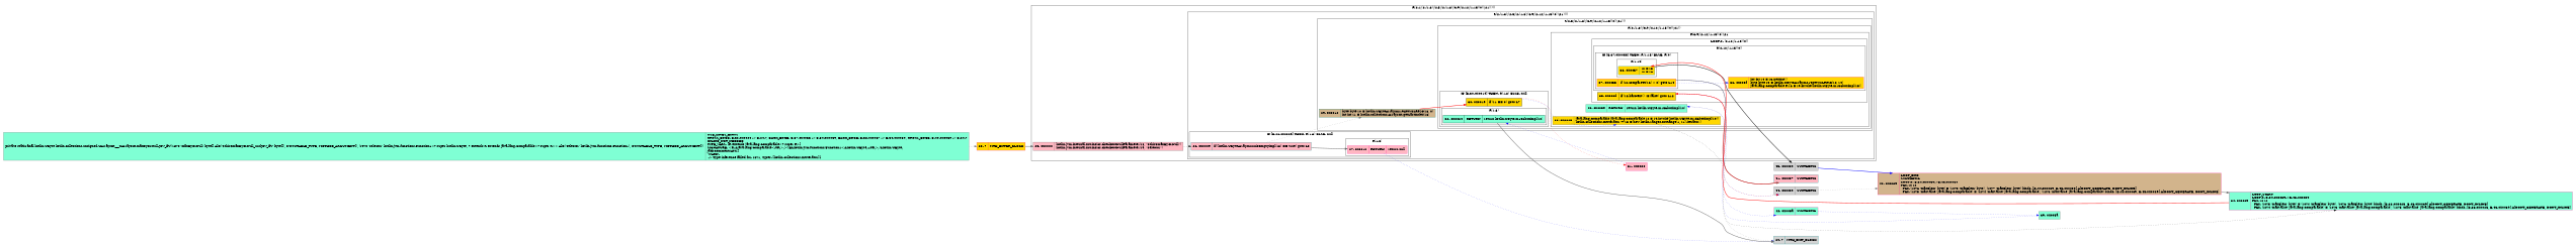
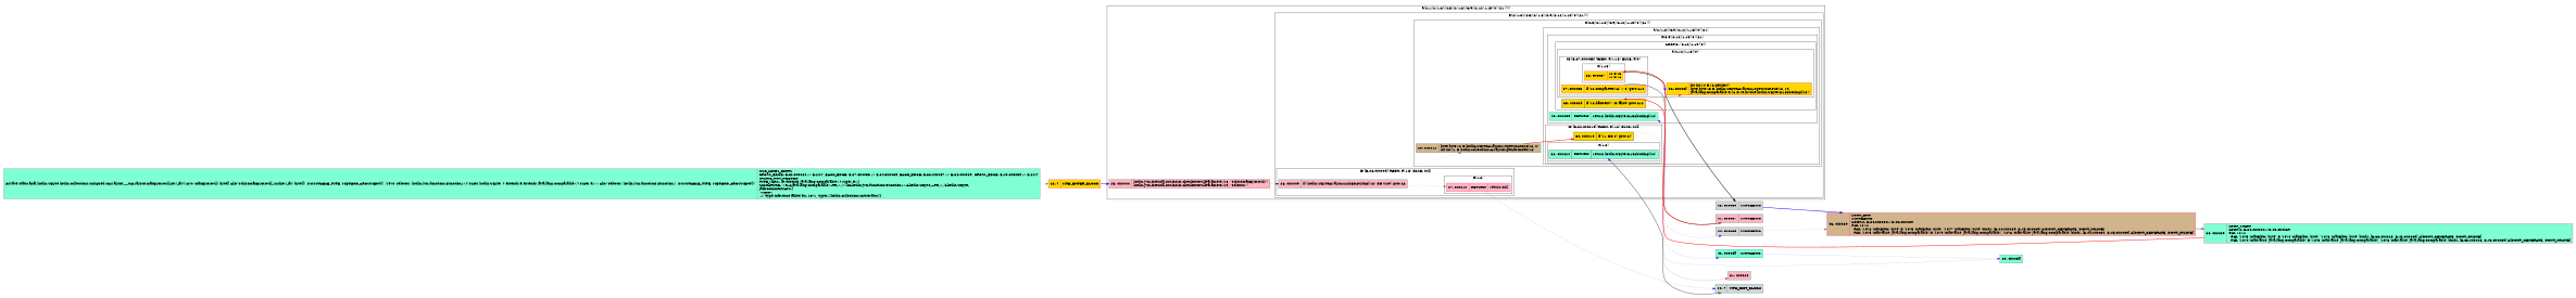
  digraph {
    rankdir=LR
    node [color=deeppink fillcolor=gold shape=record style=filled]
    edge [color=blue style=dotted]
    n1 [fillcolor=lightpink label="{27\:\ 0x0010|RETURN\l|return null\l}"]
    n2 [color=teal fillcolor=lightpink label="{26\:\ 0x000e|if (kotlin.UByteArray.m222isEmptyimpl(r8) == true) goto L3\l}"]
    n3 [color=black fillcolor=aquamarine label="{32\:\ 0x0024|RETURN\l|return kotlin.UByte.m156boximpl(r0)\l}"]
    n4 [color=black label="{30\:\ 0x001e|if (r1 == 0) goto L7\l}"]
-   n5 [color=teal label="{38\:\ 0x0057|r0 = r5\lr2 = r6\l}"]
+   n5 [label="{38\:\ 0x0057|r0 = r5\lr2 = r6\l}"]
    n6 [label="{37\:\ 0x0055|if (r2.compareTo(r6) \< 0) goto L14\l}"]
    n7 [label="{36\:\ 0x003f|int int r4 = r3.nextInt()\lbyte byte r5 = kotlin.UByteArray.m219getw2LRezQ(r8, r4)\ljava.lang.Comparable R r6 = r9.invoke(kotlin.UByte.m156boximpl(r5))\l}"]
    n8 [color=black label="{35\:\ 0x003d|if (r3.hasNext() != false) goto L12\l}"]
-   n9 [color=gray40 label="{33\:\ 0x0025|java.lang.Comparable java.lang.Comparable r2 = r9.invoke(kotlin.UByte.m156boximpl(r0))\lkotlin.collections.IntIterator ?? r3 = new kotlin.ranges.IntRange(1, r1).iterator()\l}"]
    n10 [color=gray40 fillcolor=aquamarine label="{40\:\ 0x005e|RETURN\l|return kotlin.UByte.m156boximpl(r0)\l}"]
    n11 [color=teal fillcolor=tan label="{29\:\ 0x0012|byte byte r0 = kotlin.UByteArray.m219getw2LRezQ(r8, 0)\lint int r1 = kotlin.collections.ArraysKt.getLastIndex(r8)\l}"]
    n12 [color=gray40 fillcolor=lightpink label="{25\:\ 0x0000|kotlin.jvm.internal.Intrinsics.checkNotNullParameter(r8, \"$this$maxByOrNull\")\lkotlin.jvm.internal.Intrinsics.checkNotNullParameter(r9, \"selector\")\l}"]
    n13 [color=teal fillcolor=lightgrey label="{24\:\ ?|MTH_EXIT_BLOCK\l}"]
-   n14 [fillcolor=lightpink label="{31\:\ 0x0020}"]
+   n14 [color=teal fillcolor=lightpink label="{31\:\ 0x0020}"]
    n15 [color=gray40 fillcolor=lightgrey label="{45\:\ 0x0039|SYNTHETIC\l}"]
    n16 [color=teal fillcolor=lightpink label="{41\:\ 0x0057|SYNTHETIC\l}"]
    n17 [color=gray40 fillcolor=lightgrey label="{44\:\ 0x0039|SYNTHETIC\l}"]
-   n18 [fillcolor=aquamarine label="{42\:\ 0x005a|SYNTHETIC\l}"]
+   n18 [color=teal fillcolor=aquamarine label="{42\:\ 0x005a|SYNTHETIC\l}"]
    n19 [fillcolor=aquamarine label="{34\:\ 0x0039|LOOP_START\lLOOP:0: B:34:0x0039\-\>B:43:0x0039\lPHI: r0 r2 \l  PHI: (r0v5 'maxElem' byte) = (r0v4 'maxElem' byte), (r0v6 'maxElem' byte) binds: [B:33:0x0025, B:43:0x0039] A[DONT_GENERATE, DONT_INLINE]\l  PHI: (r2v4 'maxValue' java.lang.Comparable) = (r2v3 'maxValue' java.lang.Comparable), (r2v5 'maxValue' java.lang.Comparable) binds: [B:33:0x0025, B:43:0x0039] A[DONT_GENERATE, DONT_INLINE]\l}"]
    n20 [color=gray40 fillcolor=aquamarine label="{39\:\ 0x005a}"]
    n21 [fillcolor=tan label="{43\:\ 0x0039|LOOP_END\lSYNTHETIC\lLOOP:0: B:34:0x0039\-\>B:43:0x0039\lPHI: r0 r2 \l  PHI: (r0v6 'maxElem' byte) = (r0v5 'maxElem' byte), (r0v7 'maxElem' byte) binds: [B:44:0x0039, B:45:0x0039] A[DONT_GENERATE, DONT_INLINE]\l  PHI: (r2v5 'maxValue' java.lang.Comparable) = (r2v4 'maxValue' java.lang.Comparable), (r2v6 'maxValue' java.lang.Comparable) binds: [B:44:0x0039, B:45:0x0039] A[DONT_GENERATE, DONT_INLINE]\l}"]
    n22 [label="{23\:\ ?|MTH_ENTER_BLOCK\l}"]
    n23 [color=gray40 fillcolor=aquamarine label="{private static final kotlin.UByte kotlin.collections.unsigned.UArraysKt___UArraysKt.maxByOrNull\-JOV_ifY((r8v0 'maxByOrNull' byte[] A[D('$this$maxByOrNull_u2dJOV_ifY' byte[]), IMMUTABLE_TYPE, METHOD_ARGUMENT]), (r9v0 'selector' kotlin.jvm.functions.Function1\<? super kotlin.UByte, ? extends R extends java.lang.Comparable\<? super R\>\> A[D('selector' kotlin.jvm.functions.Function1), IMMUTABLE_TYPE, METHOD_ARGUMENT]))  | USE_LINES_HINTS\lCROSS_EDGE: B:32:0x0024 \-\> B:24:?, BACK_EDGE: B:37:0x0055 \-\> B:34:0x0039, BACK_EDGE: B:38:0x0057 \-\> B:34:0x0039, CROSS_EDGE: B:40:0x005e \-\> B:24:?\lINLINE_NOT_NEEDED\lTYPE_VARS: [R extends java.lang.Comparable\<? super R\>]\lSIGNATURE: \<R::Ljava\/lang\/Comparable\<\-TR;\>;\>([BLkotlin\/jvm\/functions\/Function1\<\-Lkotlin\/UByte;+TR;\>;)Lkotlin\/UByte;\lJadxCommentsAttr\{\l WARN: \l \-\> Type inference failed for: r3v1, types: [kotlin.collections.IntIterator]\}\l}"]
    subgraph cluster_1 {
      label="R(2:1|(2:(1:3)|(2:5|(2:(1:8)|(3:9|(2:12|(1:15)(0))|21)))))"
      n12
      subgraph cluster_2 {
        label="R(2:(1:3)|(2:5|(2:(1:8)|(3:9|(2:12|(1:15)(0))|21))))"
        subgraph cluster_3 {
          label="IF [B:26:0x000e] THEN: R(1:3) ELSE: null"
          n2
          subgraph cluster_4 {
            label="R(1:3)"
            n1
          }
        }
        subgraph cluster_5 {
          label="R(2:5|(2:(1:8)|(3:9|(2:12|(1:15)(0))|21)))"
          n11
          subgraph cluster_6 {
            label="R(2:(1:8)|(3:9|(2:12|(1:15)(0))|21))"
            subgraph cluster_7 {
              label="IF [B:30:0x001e] THEN: R(1:8) ELSE: null"
              n4
              subgraph cluster_8 {
                label="R(1:8)"
                n3
              }
            }
            subgraph cluster_9 {
              label="R(3:9|(2:12|(1:15)(0))|21)"
-             n9
              n10
              subgraph cluster_10 {
                label="LOOP:0: (2:12|(1:15)(0))"
                n8
                subgraph cluster_11 {
                  label="R(2:12|(1:15)(0))"
                  n7
                  subgraph cluster_12 {
                    label="IF [B:37:0x0055] THEN: R(1:15) ELSE: R(0)"
                    n6
                    subgraph cluster_13 {
                      label="R(1:15)"
                      n5
                    }
                    subgraph cluster_14 {
                      label="R(0)"
                    }
                  }
                }
              }
            }
          }
        }
      }
    }
    n1 -> n13
-   n2 -> n1 [color=gray40 style=bold]
+   n2 -> n1 [color=gray40]
    n2 -> n11 [color=gray40]
    n3 -> n13 [color=gray40 style=bold]
-   n4 -> n9
    n4 -> n14 [color=red]
    n5 -> n15 [color=black style=bold]
    n6 -> n7
    n6 -> n16 [color=gray40 style=bold]
    n6 -> n17
-   n8 -> n17 [color=red]
+   n8 -> n7 [color=red]
    n8 -> n18
-   n9 -> n19 [color=black]
    n10 -> n13 [color=gray40]
    n11 -> n4 [color=red style=bold]
    n12 -> n2 [color=black]
    n14 -> n3
    n15 -> n21 [style=bold]
    n16 -> n5 [color=red style=bold]
    n17 -> n21 [color=gray40]
    n18 -> n20
    n19 -> n8 [color=red style=bold]
    n20 -> n10
    n21 -> n19 [color=gray40 style=bold]
-   n22 -> n12 [color=gray40 style=bold]
+   n22 -> n12 [style=bold]
    n23 -> n22 [color=gray40]
  }
